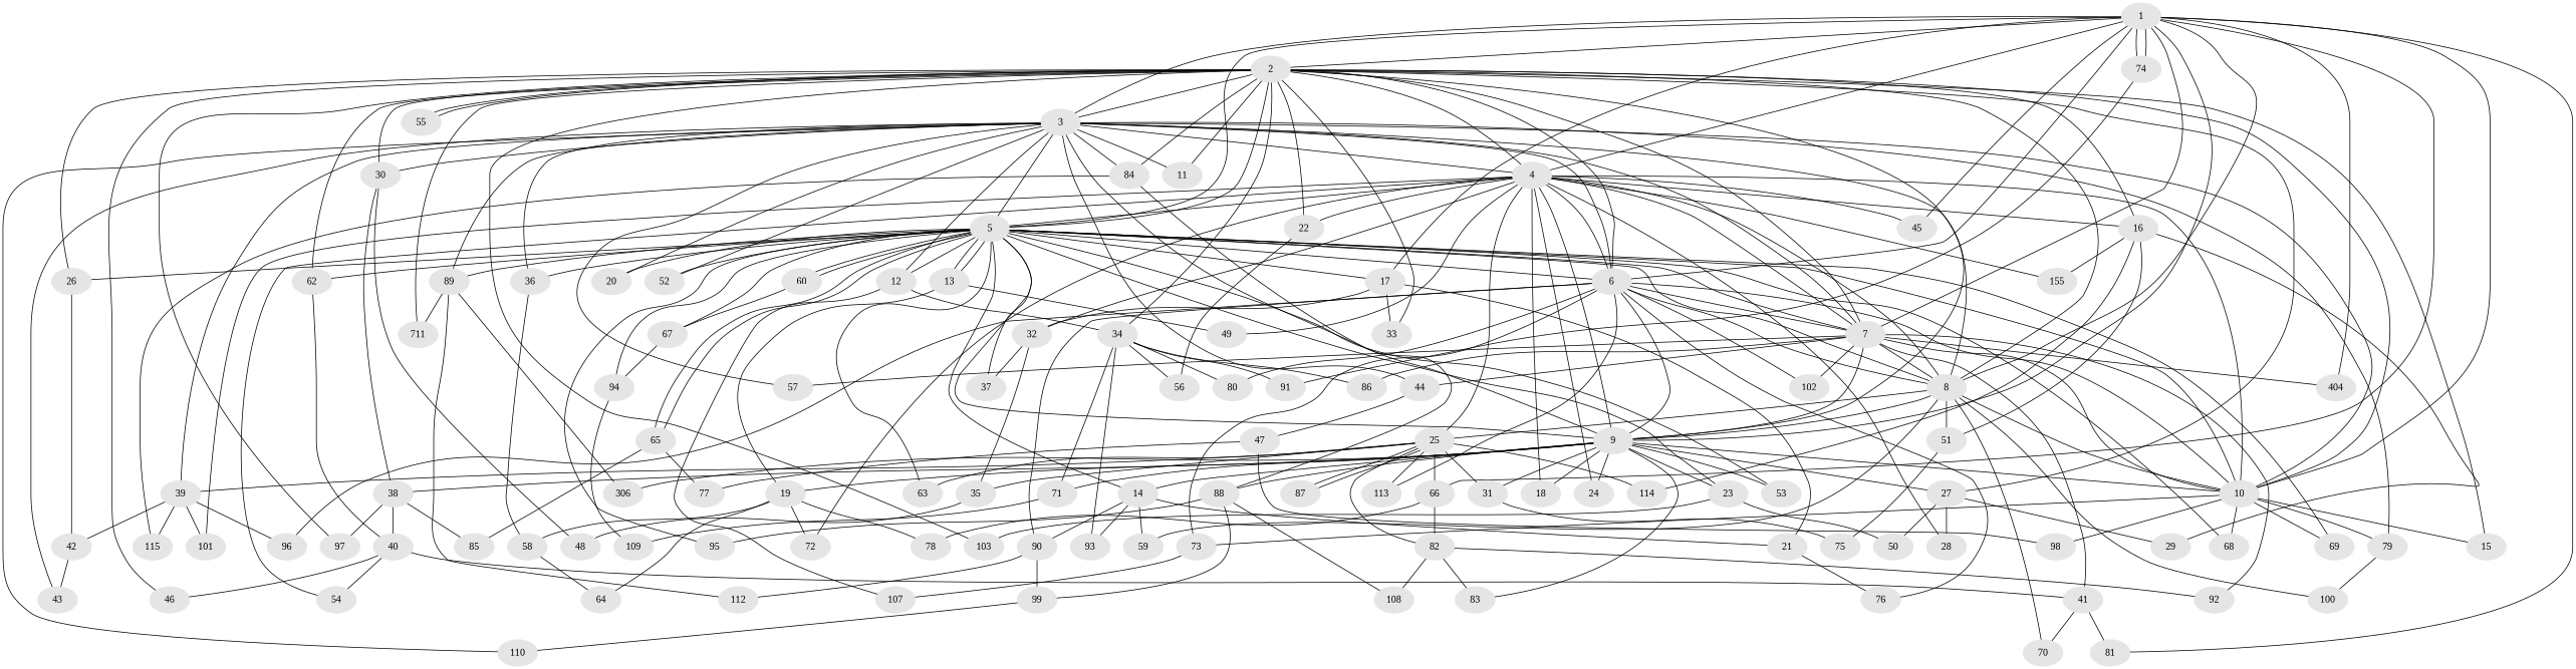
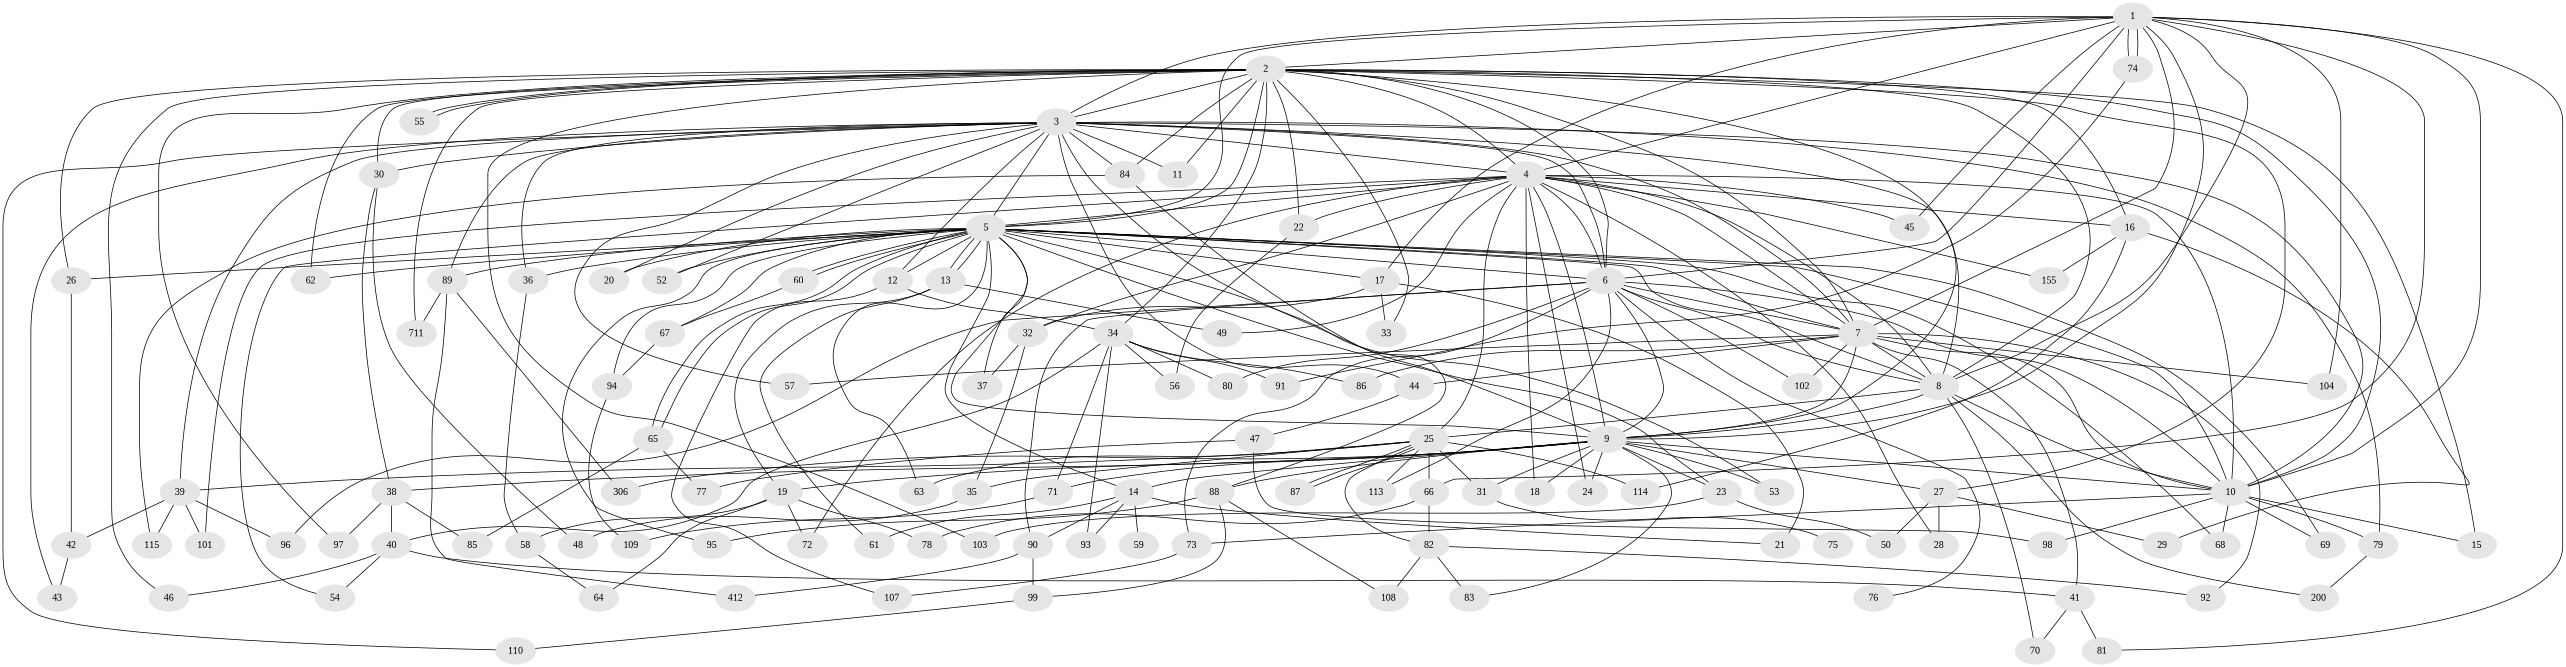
  graph {
    fontname="Liberation Serif"
    node [color=gray90 fontname="Liberation Serif" style=filled]
    edge [fontname="Liberation Serif"]
    1
    2
    3
    4
    5
    6
    7
    8
    9
    10
    17
    45
    66
    74
    81
-   104 [label=404]
+   104
    11
    15
    16
    22
    26
    27
    30
    33
    34
    46
    55
    62
    84
    97
    103
    n32 [label=711]
    12
    20
    36
    39
    43
    44
    52
    57
    79
    89
    110
    18
    24
    25
    28
    32
    49
    54
    72
    101
    n53 [label=155]
    13
    14
    23
    37
    53
    60
    63
    65
    67
    68
    69
    94
    95
    73
    76
    80
    90
    96
    102
    113
    41
    86
    92
-   51
    59
    70
-   100
+   100 [label=200]
    19
    31
    38
    71
    83
    88
    n87 [label=306]
    98
    21
    78
    82
    91
    29
    114
    56
    42
    50
    48
    93
    40
    47
    77
    115
    107
    58
-   112
+   112 [label=412]
    35
    87
+   61
    85
    109
    99
    75
    64
    108
    1 -- 2
    1 -- 3
    1 -- 4
    1 -- 5
    1 -- 6
    1 -- 7
    1 -- 8
    1 -- 9
    1 -- 10
    1 -- 17
    1 -- 45
    1 -- 66
    1 -- 74
    1 -- 74
    1 -- 81
    1 -- 104
    2 -- 3
    2 -- 4
    2 -- 5
    2 -- 6
    2 -- 7
    2 -- 8
    2 -- 9
    2 -- 10
    2 -- 11
    2 -- 15
    2 -- 16
    2 -- 22
    2 -- 26
    2 -- 27
    2 -- 30
    2 -- 33
    2 -- 34
    2 -- 46
    2 -- 55
    2 -- 55
    2 -- 62
    2 -- 84
    2 -- 97
    2 -- 103
    2 -- n32
    3 -- 4
    3 -- 5
    3 -- 6
    3 -- 7
    3 -- 8
    3 -- 9
    3 -- 10
    3 -- 11
    3 -- 30
    3 -- 84
    3 -- 12
    3 -- 20
    3 -- 36
    3 -- 39
    3 -- 43
    3 -- 44
    3 -- 52
    3 -- 57
    3 -- 79
    3 -- 89
    3 -- 110
    4 -- 5
    4 -- 6
    4 -- 7
    4 -- 8
    4 -- 9
    4 -- 10
    4 -- 45
    4 -- 16
    4 -- 22
    4 -- 18
    4 -- 24
    4 -- 25
    4 -- 28
    4 -- 32
    4 -- 49
    4 -- 54
    4 -- 72
    4 -- 101
    4 -- n53
    5 -- 6
    5 -- 7
    5 -- 8
    5 -- 9
    5 -- 10
    5 -- 17
    5 -- 26
    5 -- 62
    5 -- 12
    5 -- 20
    5 -- 36
    5 -- 52
    5 -- 89
    5 -- 13
    5 -- 13
    5 -- 14
    5 -- 23
    5 -- 37
    5 -- 53
    5 -- 60
    5 -- 60
    5 -- 63
    5 -- 65
    5 -- 65
    5 -- 67
    5 -- 68
    5 -- 69
    5 -- 94
    5 -- 95
    6 -- 7
    6 -- 8
    6 -- 9
    6 -- 10
    6 -- 73
    6 -- 76
    6 -- 80
    6 -- 90
    6 -- 96
    6 -- 102
    6 -- 113
    7 -- 8
    7 -- 9
    7 -- 10
    7 -- 104
    7 -- 44
    7 -- 57
    7 -- 102
    7 -- 41
    7 -- 86
    7 -- 92
    8 -- 9
    8 -- 10
    8 -- 25
-   8 -- 51
-   8 -- 59
    8 -- 70
    8 -- 100
    9 -- 10
    9 -- 27
    9 -- 18
    9 -- 24
    9 -- 14
    9 -- 23
    9 -- 53
    9 -- 19
    9 -- 31
    9 -- 38
    9 -- 71
    9 -- 83
    9 -- 88
    9 -- n87
    10 -- 15
    10 -- 79
    10 -- 68
    10 -- 69
    10 -- 73
    10 -- 98
    17 -- 33
    17 -- 32
    17 -- 21
    66 -- 78
    66 -- 82
    74 -- 91
    16 -- n53
-   16 -- 51
    16 -- 29
    16 -- 114
    22 -- 56
    26 -- 42
    27 -- 28
    27 -- 29
    27 -- 50
    30 -- 38
    30 -- 48
    34 -- 80
    34 -- 86
    34 -- 71
    34 -- 91
    34 -- 56
    34 -- 93
-   62 -- 40
+   34 -- 40
    84 -- 88
    84 -- 115
    12 -- 34
    12 -- 107
    36 -- 58
    39 -- 101
    39 -- 96
    39 -- 42
    39 -- 115
    44 -- 47
    79 -- 100
    89 -- n32
    89 -- n87
    89 -- 112
    25 -- 66
    25 -- 39
    25 -- 63
    25 -- 113
    25 -- 31
    25 -- 82
    25 -- 114
    25 -- 35
    25 -- 87
    25 -- 87
    32 -- 37
    32 -- 35
    13 -- 49
    13 -- 19
+   13 -- 61
    14 -- 90
    14 -- 59
    14 -- 21
    14 -- 93
+   14 -- 61
    23 -- 103
    23 -- 50
    60 -- 67
    65 -- 77
    65 -- 85
    67 -- 94
    94 -- 109
    73 -- 107
    90 -- 112
    90 -- 99
    41 -- 81
    41 -- 70
-   51 -- 75
    19 -- 72
    19 -- 78
    19 -- 58
    19 -- 64
    31 -- 75
    38 -- 97
    38 -- 40
    38 -- 85
    71 -- 109
    88 -- 95
    88 -- 99
    88 -- 108
-   21 -- 76
    82 -- 92
    82 -- 83
    82 -- 108
    42 -- 43
    40 -- 46
    40 -- 54
    40 -- 41
    47 -- 98
    47 -- 77
    58 -- 64
    35 -- 48
    99 -- 110
  }
